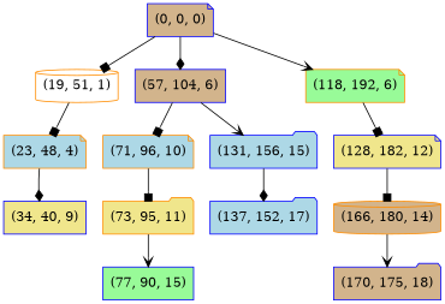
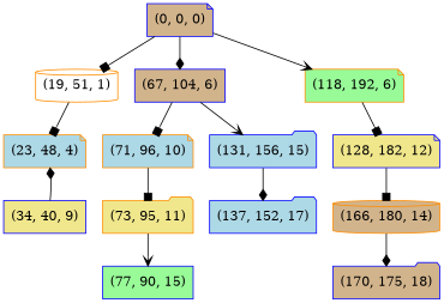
  digraph {
    node [color=blue fillcolor=tan shape=note style=filled]
    edge [arrowhead=box]
    "(19, 51, 1)" [color=darkorange fillcolor=white shape=cylinder]
    "(0, 0, 0)"
-   "(67, 104, 6)" [shape=box label="(57, 104, 6)"]
+   "(67, 104, 6)" [shape=box]
    "(118, 192, 6)" [color=darkorange fillcolor=palegreen]
    "(23, 48, 4)" [color=darkorange fillcolor=lightblue]
    "(71, 96, 10)" [color=darkorange fillcolor=lightblue]
    "(131, 156, 15)" [fillcolor=lightblue shape=folder]
    "(128, 182, 12)" [fillcolor=khaki]
    "(34, 40, 9)" [fillcolor=khaki shape=box]
    "(73, 95, 11)" [color=darkorange fillcolor=khaki shape=folder]
    "(77, 90, 15)" [fillcolor=palegreen shape=box]
    "(166, 180, 14)" [color=darkorange shape=cylinder]
    "(137, 152, 17)" [fillcolor=lightblue shape=folder]
    "(170, 175, 18)" [shape=folder]
    "(19, 51, 1)" -> "(23, 48, 4)"
    "(0, 0, 0)" -> "(19, 51, 1)"
    "(0, 0, 0)" -> "(67, 104, 6)" [arrowhead=diamond]
    "(0, 0, 0)" -> "(118, 192, 6)" [arrowhead=vee]
    "(67, 104, 6)" -> "(71, 96, 10)"
    "(67, 104, 6)" -> "(131, 156, 15)" [arrowhead=vee]
    "(118, 192, 6)" -> "(128, 182, 12)"
-   "(23, 48, 4)" -> "(34, 40, 9)" [arrowhead=diamond]
+   "(34, 40, 9)" -> "(23, 48, 4)" [arrowhead=diamond]
    "(71, 96, 10)" -> "(73, 95, 11)"
    "(131, 156, 15)" -> "(137, 152, 17)" [arrowhead=diamond]
    "(128, 182, 12)" -> "(166, 180, 14)"
    "(73, 95, 11)" -> "(77, 90, 15)" [arrowhead=vee]
-   "(166, 180, 14)" -> "(170, 175, 18)" [arrowhead=vee]
+   "(166, 180, 14)" -> "(170, 175, 18)" [arrowhead=diamond]
  }
